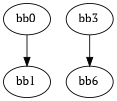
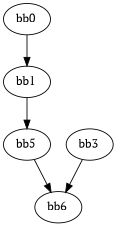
  digraph {
    fontname="PT Serif"
    node [fontname="PT Serif"]
    edge [fontname="PT Serif"]
    n1 [label="bb0\l"]
    n2 [label="bb1\l"]
+   n3 [label="bb5\l"]
    n4 [label="bb3\l"]
    n5 [label="bb6\l"]
    n1 -> n2
+   n2 -> n3
+   n3 -> n5
    n4 -> n5
  }
